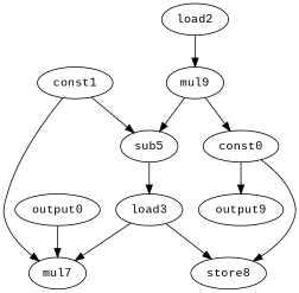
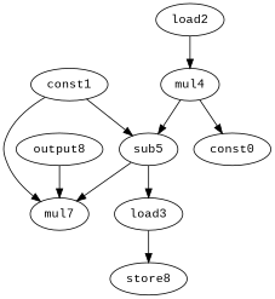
  digraph {
    fontname="Liberation Mono"
    node [fontname="Liberation Mono" opcode=const]
    edge [fontname="Liberation Mono" operand=0]
    n1 [label=store8 opcode=store]
    const0
-   output9 [opcode=output]
-   mul4 [opcode=mul label=mul9]
+   mul4 [opcode=mul]
    sub5 [opcode=sub]
    const1
    mul7 [opcode=mul]
    load3 [opcode=load]
    n9 [label=load2]
-   output8 [opcode=output label=output0]
-   const0 -> n1
-   const0 -> output9
+   output8 [opcode=output]
    mul4 -> const0
    mul4 -> sub5 [operand=1]
-   load3 -> mul7 [operand=1]
+   sub5 -> mul7 [operand=1]
    sub5 -> load3
    const1 -> sub5
    const1 -> mul7
    load3 -> n1 [operand=1]
    n9 -> mul4 [operand=1]
    output8 -> mul7
  }
